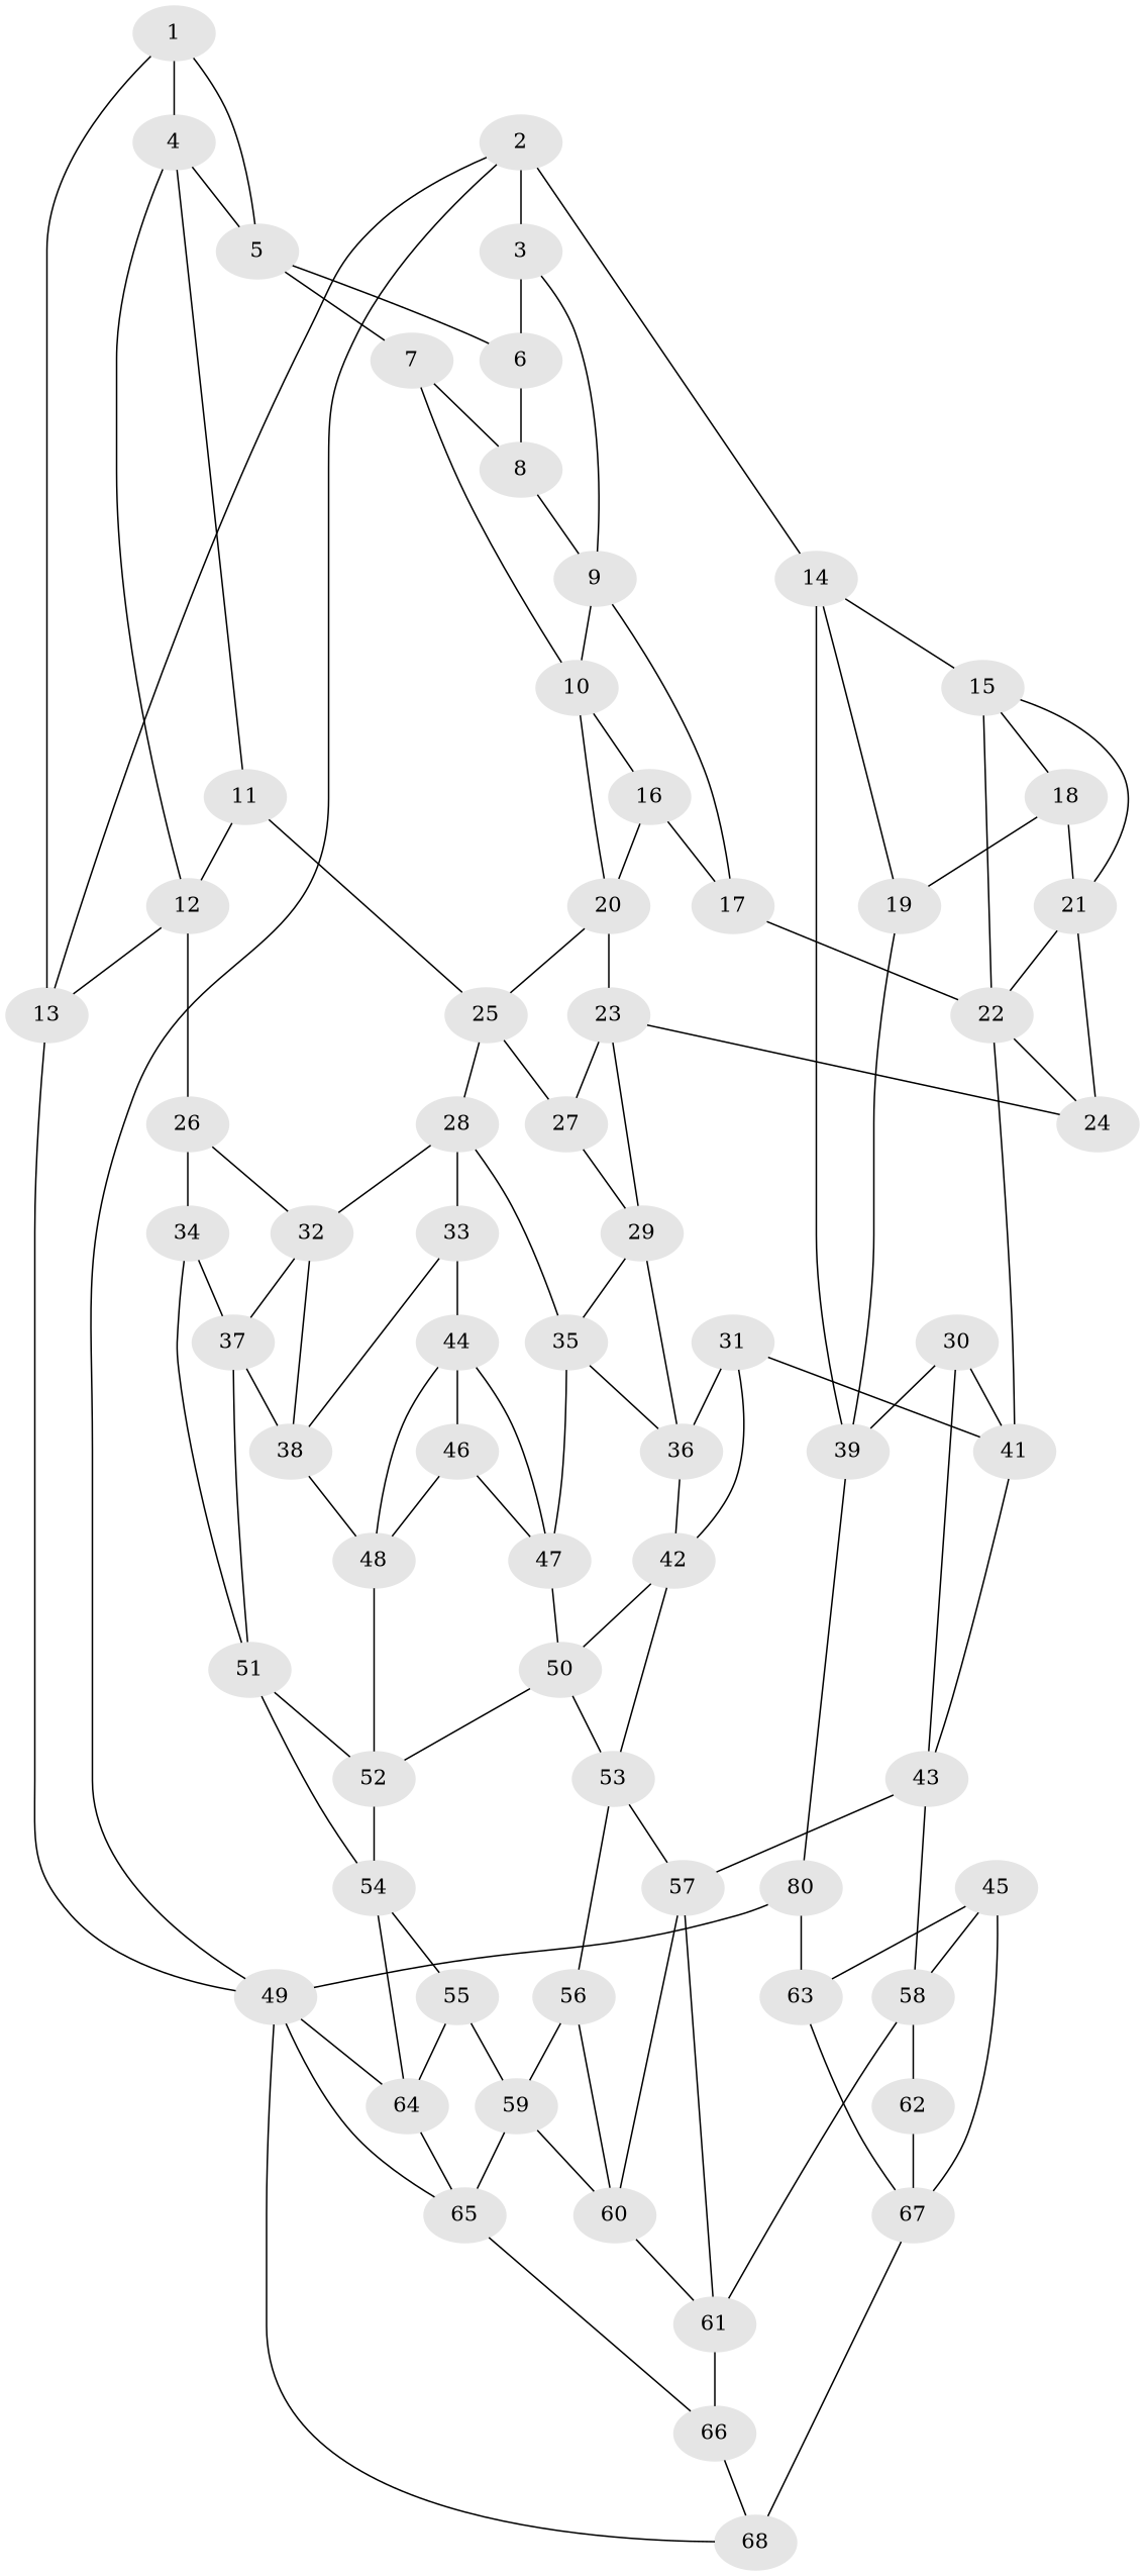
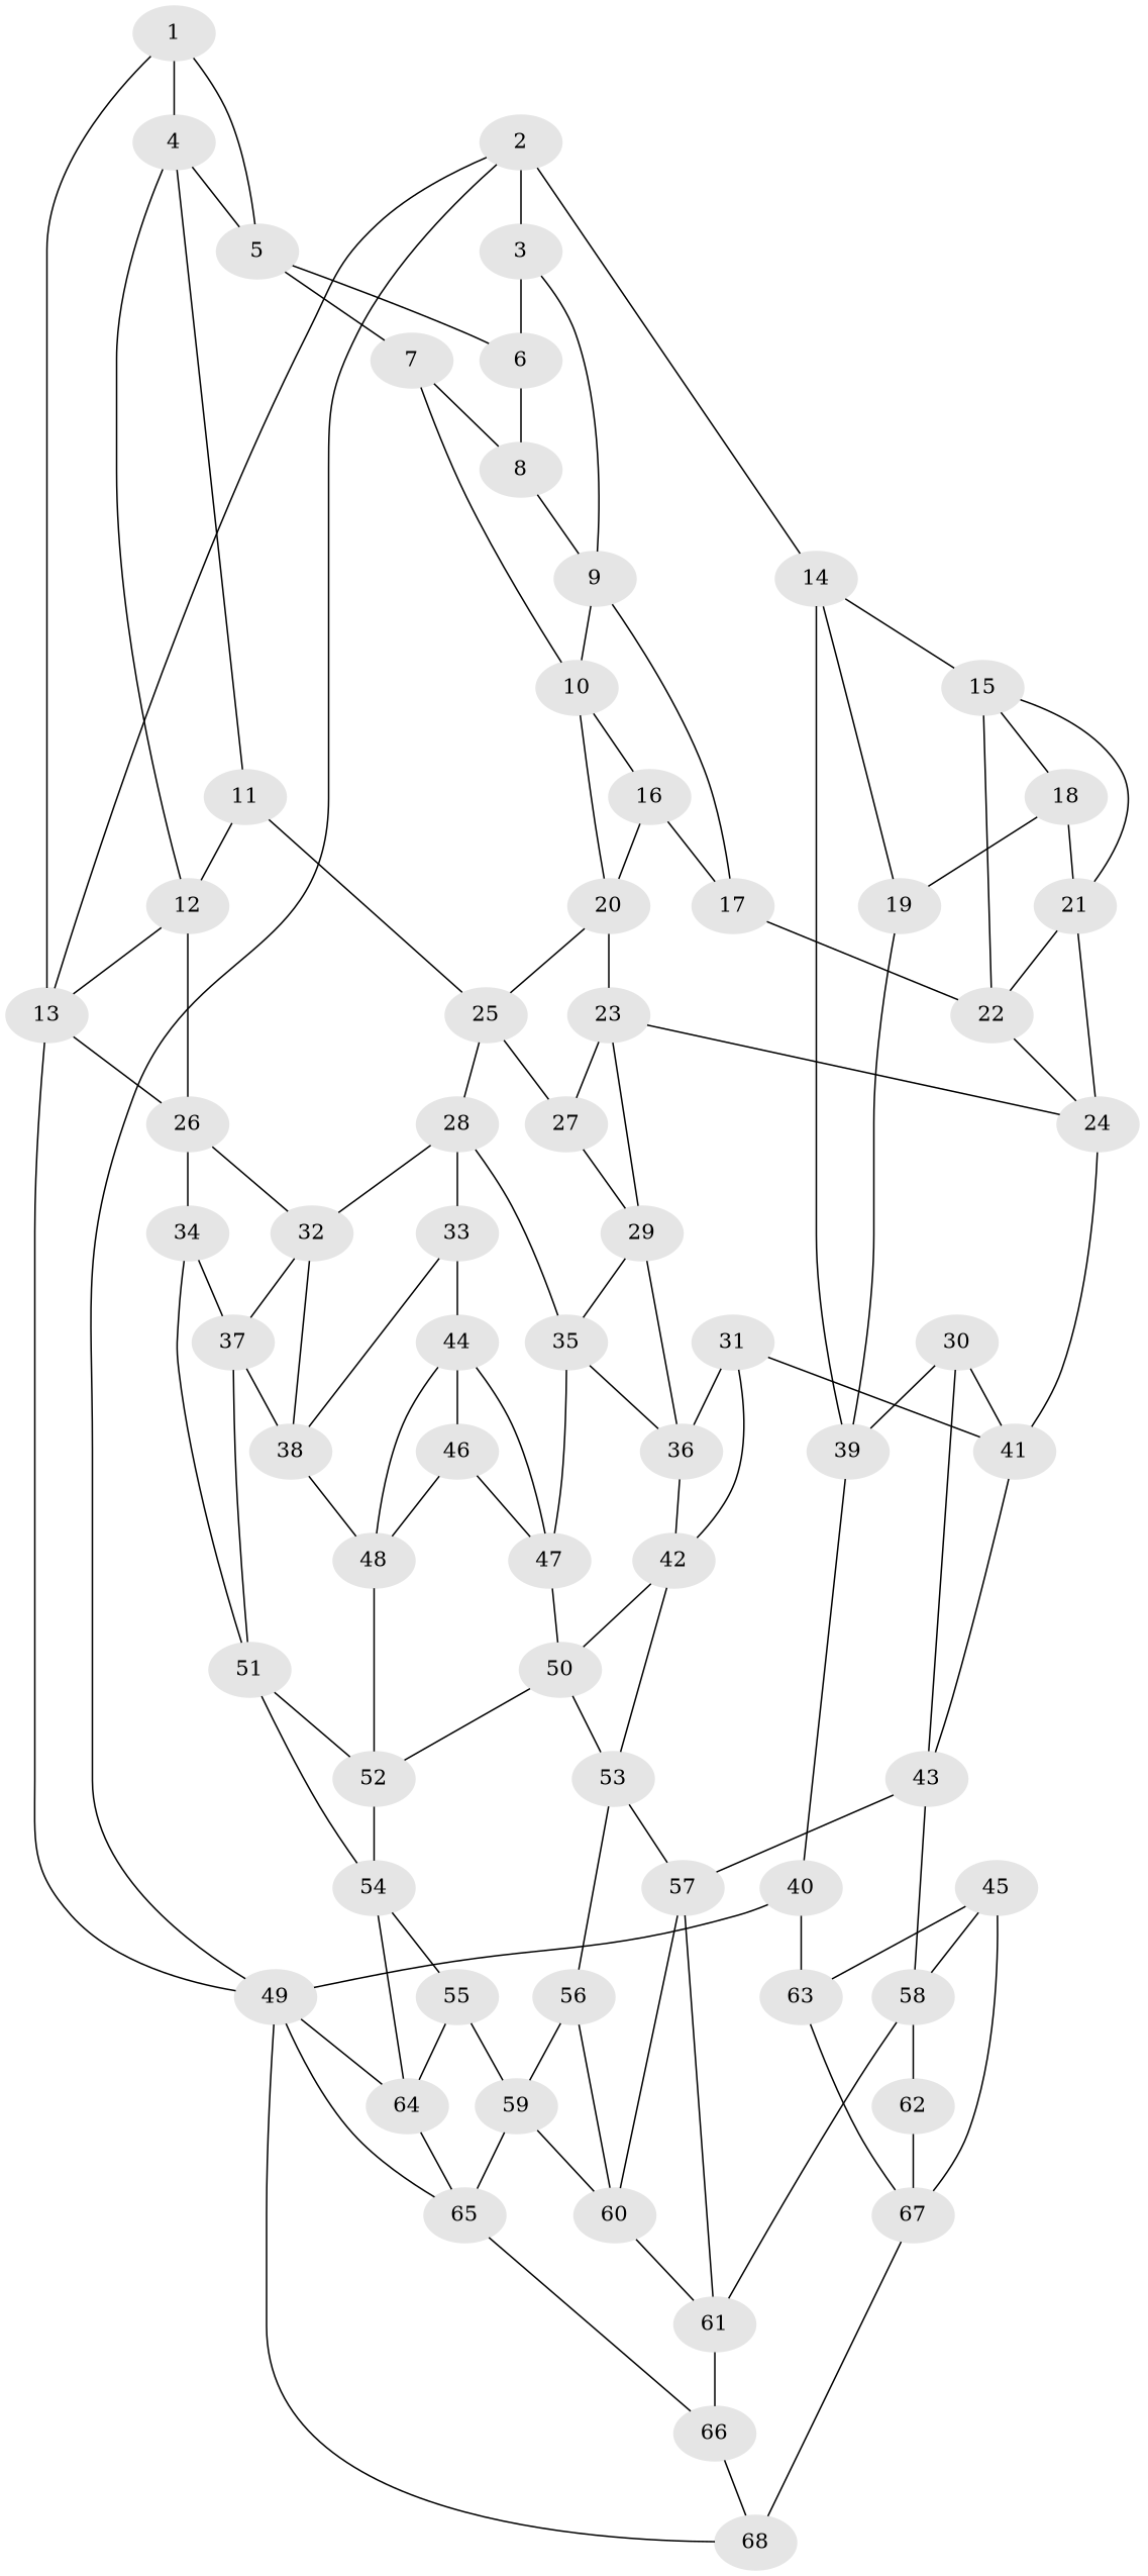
  graph {
    node [color=gray90 style=filled]
    edge [weight=1.0]
    1
    4
    5
    13
    11
    12
    6
    7
    49
    26
    2
    3
    14
    9
    15
    19
    39
    64
    65
    68
    8
    10
    17
    25
    16
    20
    22
    23
    27
    28
    32
    34
    18
    21
-   40 [label=80]
+   40
    24
    29
    41
    35
    36
    43
    33
    37
    38
    51
    44
    47
    42
    30
    57
    58
    31
    50
    53
    48
    46
    52
    54
    63
    67
    56
    60
    61
    62
    45
    66
    55
    59
    1 -- 4
    1 -- 5
    1 -- 13
    4 -- 5
    4 -- 11
    4 -- 12
    5 -- 6
    5 -- 7
    13 -- 49
+   13 -- 26
    11 -- 12
    11 -- 25
    12 -- 13
    12 -- 26
    6 -- 8 [weight=2.0]
    7 -- 8
    7 -- 10
    49 -- 64
    49 -- 65
    49 -- 68
    26 -- 32
    26 -- 34
    2 -- 13
    2 -- 49
    2 -- 3
    2 -- 14 [weight=2.0]
    3 -- 6 [weight=2.0]
    3 -- 9
    14 -- 15
    14 -- 19
    14 -- 39
    9 -- 10
    9 -- 17
    15 -- 22
    15 -- 18
    15 -- 21
    19 -- 39
    39 -- 40
    64 -- 65
    65 -- 66
    8 -- 9
    10 -- 16
    10 -- 20
    17 -- 22 [weight=2.0]
    25 -- 27
    25 -- 28
    16 -- 17
    16 -- 20
    20 -- 25
    20 -- 23
    22 -- 24
    23 -- 27
    23 -- 24
    23 -- 29
    27 -- 29
    28 -- 32
    28 -- 35
    28 -- 33
    32 -- 37
    32 -- 38
    34 -- 37
    34 -- 51
    18 -- 19
    18 -- 21
    21 -- 22
    21 -- 24
    40 -- 49
    40 -- 63 [weight=2.0]
-   22 -- 41
+   24 -- 41
    29 -- 35
    29 -- 36
    41 -- 43
    35 -- 36
    35 -- 47
    36 -- 42
    43 -- 57
    43 -- 58
    33 -- 38
    33 -- 44
    37 -- 38
    37 -- 51
    38 -- 48
    51 -- 52
    51 -- 54
    44 -- 47
    44 -- 48
    44 -- 46
    47 -- 50
    42 -- 50
    42 -- 53
    30 -- 39
    30 -- 41
    30 -- 43
    57 -- 60
    57 -- 61
    58 -- 61
    58 -- 62
    31 -- 41
    31 -- 36
    31 -- 42
    50 -- 53
    50 -- 52
    53 -- 57
    53 -- 56
    48 -- 52
    46 -- 47
    46 -- 48
    52 -- 54
    54 -- 64
    54 -- 55
    63 -- 67
    67 -- 68 [weight=2.0]
    56 -- 60
    56 -- 59
    60 -- 61
    61 -- 66
    62 -- 67 [weight=2.0]
    45 -- 58
    45 -- 63
    45 -- 67
    66 -- 68
    55 -- 64
    55 -- 59
    59 -- 65
    59 -- 60
  }
